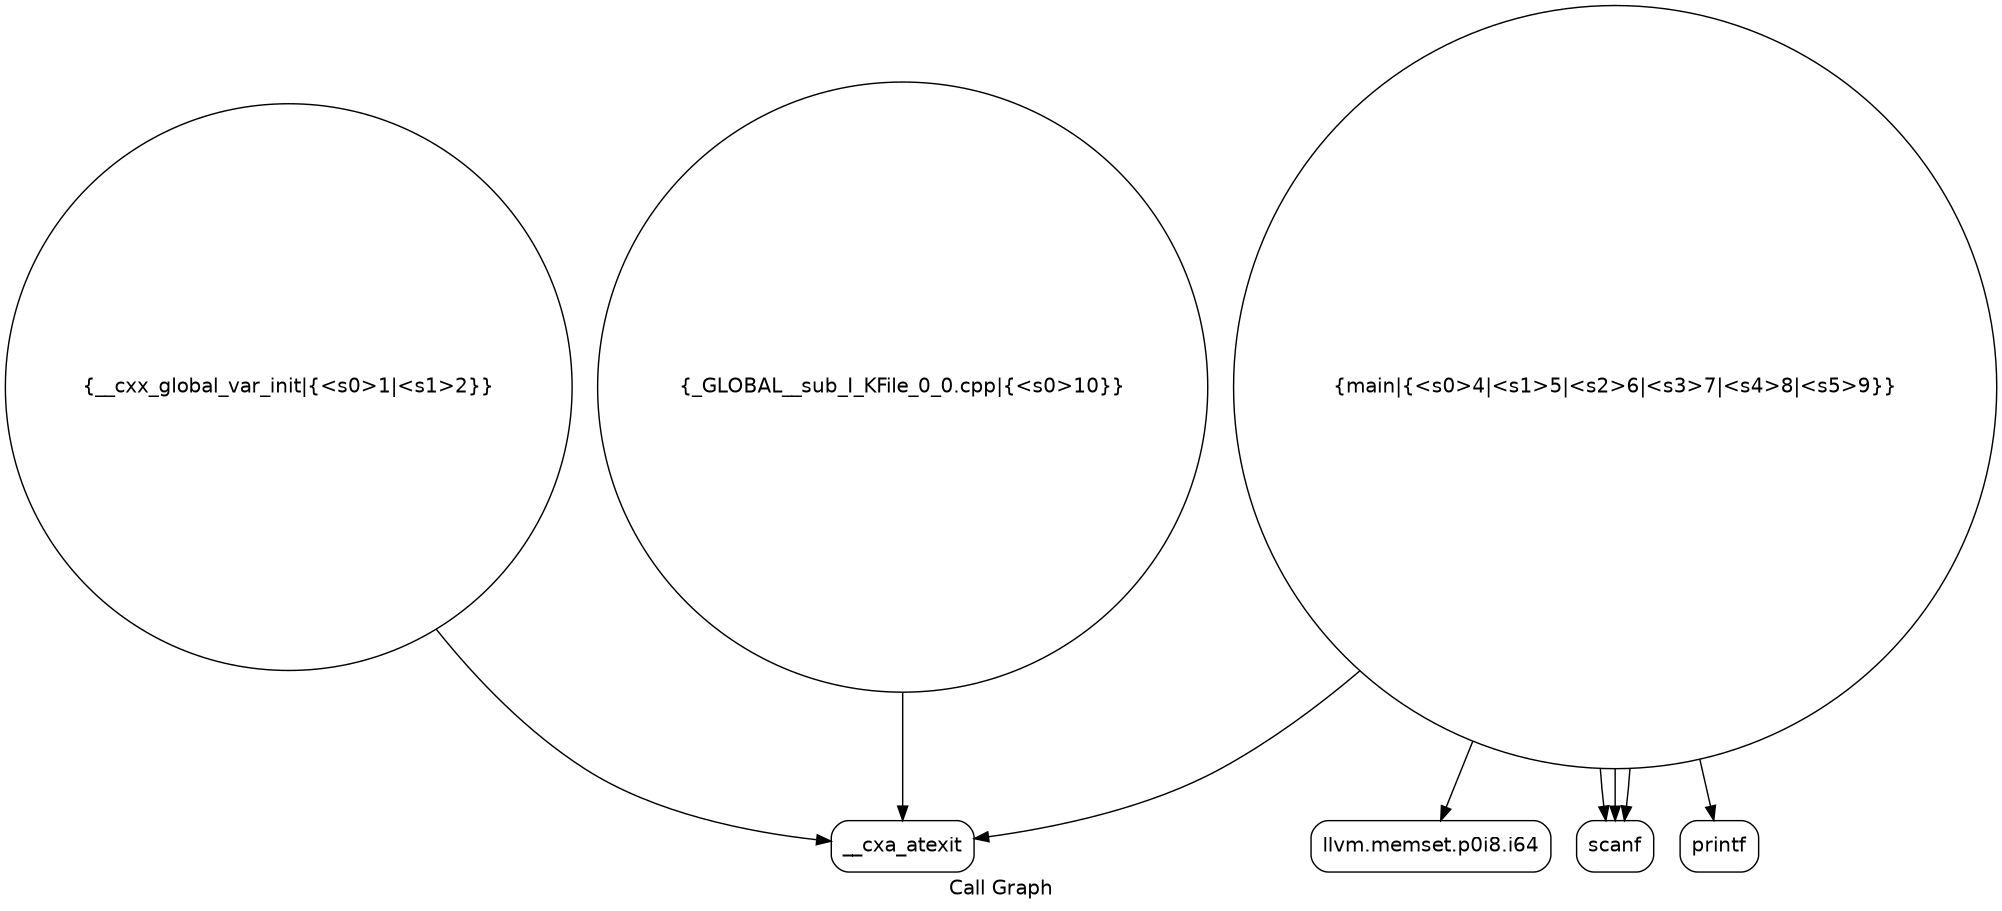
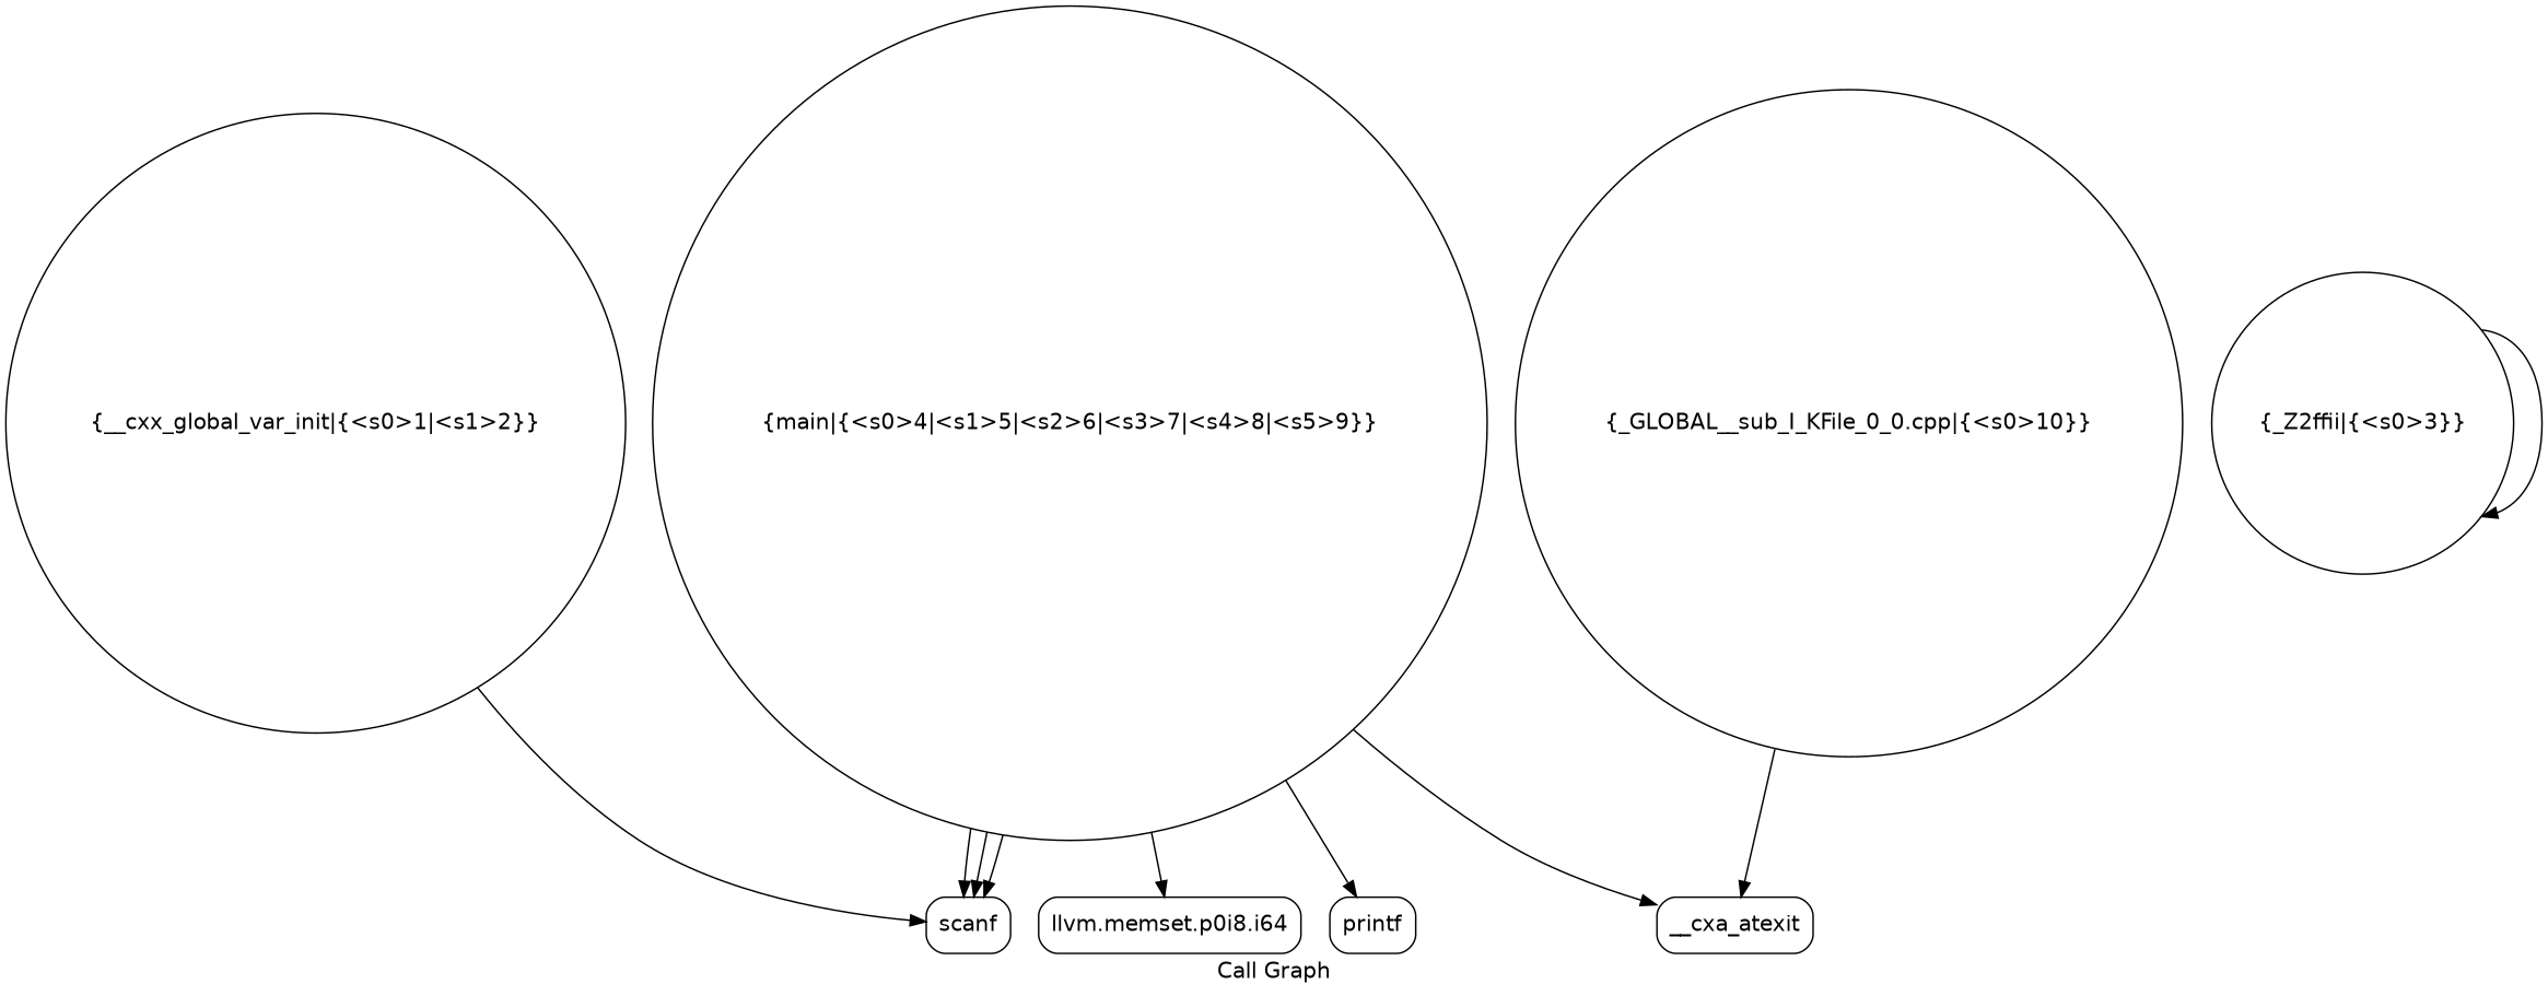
  digraph {
    fontname="DejaVu Sans"
    label="Call Graph"
    node [fontname="DejaVu Sans" shape=circle]
    edge [color=black fontname="DejaVu Sans" tailport=s0]
    n1 [label="{__cxx_global_var_init|{<s0>1|<s1>2}}"]
    n2 [label="{__cxa_atexit}" shape=Mrecord]
    n3 [label="{llvm.memset.p0i8.i64}" shape=Mrecord]
    n4 [label="{_GLOBAL__sub_I_KFile_0_0.cpp|{<s0>10}}"]
+   n5 [label="{_Z2ffii|{<s0>3}}"]
    n6 [label="{scanf}" shape=Mrecord]
    n7 [label="{printf}" shape=Mrecord]
    n8 [label="{main|{<s0>4|<s1>5|<s2>6|<s3>7|<s4>8|<s5>9}}"]
-   n1 -> n2 [tailport=s1]
+   n1 -> n6 [tailport=s1]
    n4 -> n2
+   n5 -> n5
    n8 -> n2 [tailport=s4]
    n8 -> n3 [tailport=s3]
    n8 -> n6
    n8 -> n6 [tailport=s1]
    n8 -> n6 [tailport=s2]
    n8 -> n7 [tailport=s5]
  }
